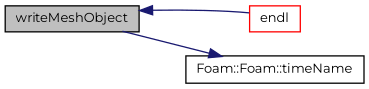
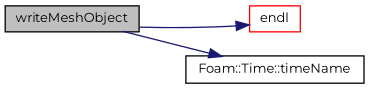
  digraph {
    fontname=Montserrat
    rankdir=LR
    node [color=black fontname=Montserrat fontsize=10 shape=record]
    edge [color=midnightblue fontname=Montserrat fontsize=10 labelfontname=Helvetica labelfontsize=10 style=solid]
    n1 [fillcolor=grey75 fontcolor=black height=0.2 label=writeMeshObject style=filled width=0.4]
    n2 [color=red height=0.2 label=endl width=0.4]
-   n3 [height=0.2 label="Foam::Foam::timeName" width=0.4]
-   n2 -> n1
+   n3 [height=0.2 label="Foam::Time::timeName" width=0.4]
+   n1 -> n2
    n1 -> n3
  }
